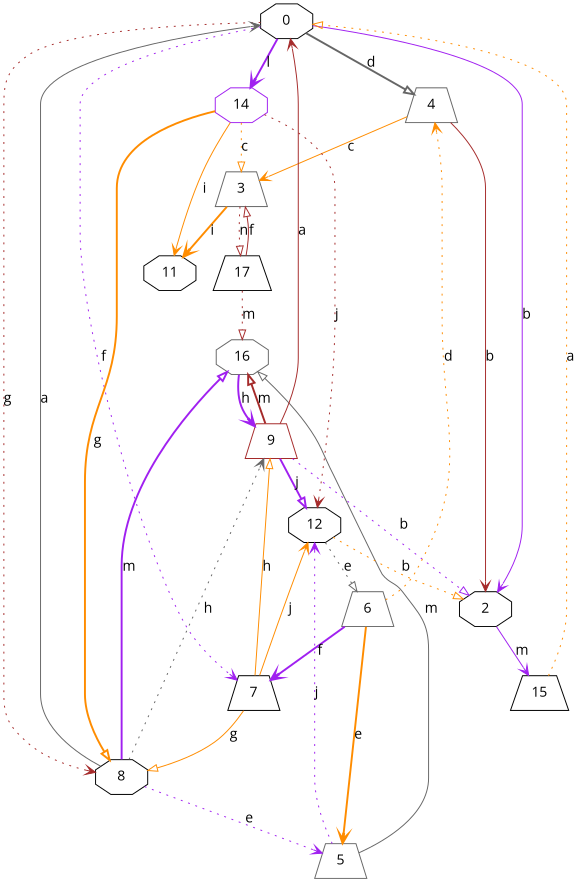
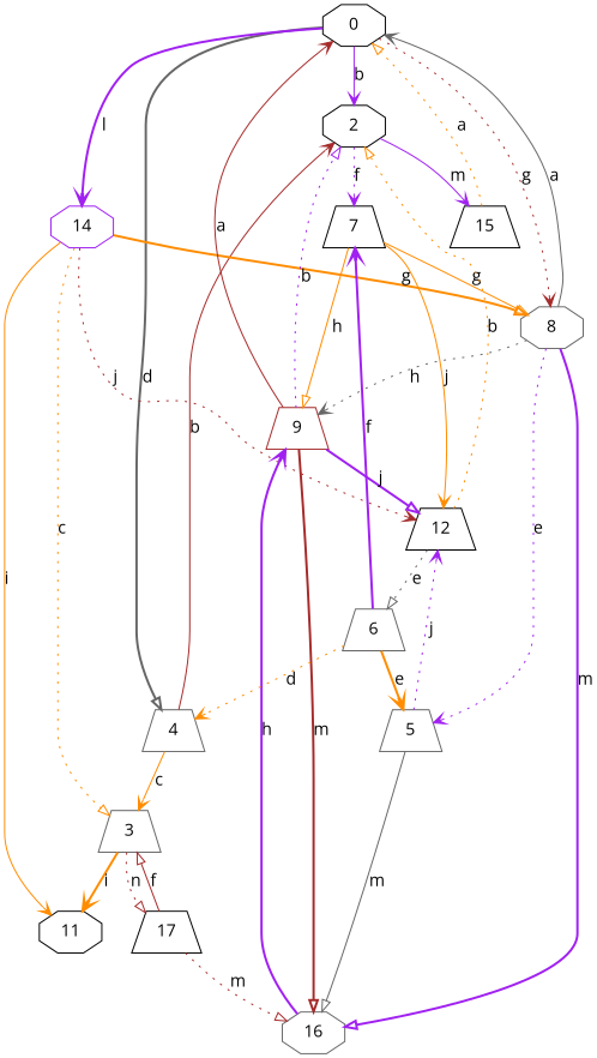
  strict digraph {
    fontname="Open Sans"
    node [color=black fontname="Open Sans" shape=trapezium]
    edge [arrowhead=vee color=darkorange fontname="Open Sans" style=dotted]
    0 [shape=octagon]
    2 [shape=octagon]
    4 [color=gray40]
-   8 [shape=octagon]
+   8 [color=gray40 shape=octagon]
    14 [color=purple shape=octagon]
    7
    15
    3 [color=gray40]
    5 [color=gray40]
    16 [color=gray40 shape=octagon]
    9 [color=brown]
    11 [shape=octagon]
-   12 [shape=octagon]
+   12
    17
    6 [color=gray40]
    0 -> 2 [color=purple label=b style=solid]
    0 -> 4 [arrowhead=onormal color=gray40 label=d style=bold]
    0 -> 8 [color=brown label=g]
    0 -> 14 [color=purple label=l style=bold]
-   0 -> 7 [color=purple label=f]
+   2 -> 7 [color=purple label=f]
    2 -> 15 [color=purple label=m style=solid]
    4 -> 2 [color=brown label=b style=solid]
    4 -> 3 [label=c style=solid]
    8 -> 0 [color=gray40 label=a style=solid]
    8 -> 5 [color=purple label=e]
    8 -> 16 [arrowhead=onormal color=purple label=m style=bold]
    8 -> 9 [color=gray40 label=h]
    14 -> 8 [arrowhead=onormal label=g style=bold]
    14 -> 3 [arrowhead=onormal label=c]
    14 -> 11 [label=i style=solid]
    14 -> 12 [color=brown label=j]
    7 -> 8 [arrowhead=onormal label=g style=solid]
    7 -> 9 [arrowhead=onormal label=h style=solid]
    7 -> 12 [label=j style=solid]
    15 -> 0 [arrowhead=onormal label=a]
    3 -> 11 [label=i style=bold]
    3 -> 17 [arrowhead=onormal color=brown label=n]
    5 -> 16 [arrowhead=onormal color=gray40 label=m style=solid]
    5 -> 12 [color=purple label=j]
    16 -> 9 [color=purple label=h style=bold]
    9 -> 0 [color=brown label=a style=solid]
    9 -> 2 [arrowhead=onormal color=purple label=b]
    9 -> 16 [arrowhead=onormal color=brown label=m style=bold]
    9 -> 12 [arrowhead=onormal color=purple label=j style=bold]
    12 -> 2 [arrowhead=onormal label=b]
    12 -> 6 [arrowhead=onormal color=gray40 label=e]
    17 -> 3 [arrowhead=onormal color=brown label=f style=solid]
    17 -> 16 [arrowhead=onormal color=brown label=m]
    6 -> 4 [label=d]
    6 -> 7 [color=purple label=f style=bold]
    6 -> 5 [label=e style=bold]
  }
